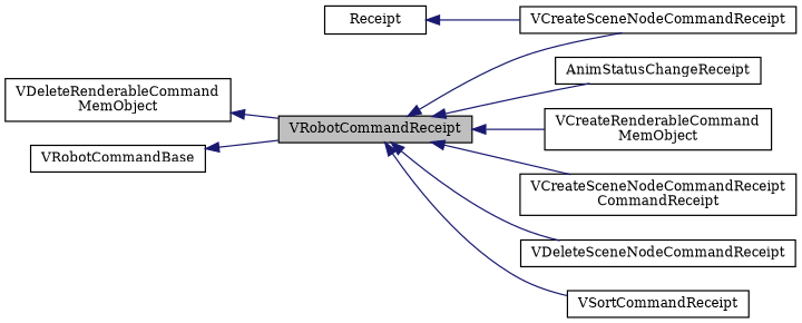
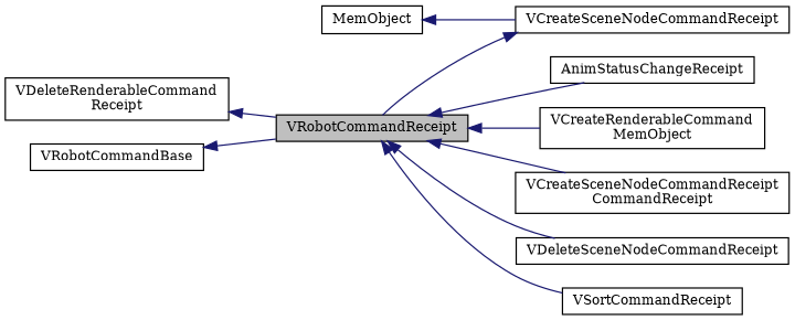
  digraph {
    fontname="DejaVu Serif"
    rankdir=LR
    node [color=black fillcolor=white fontname="DejaVu Serif" fontsize=10 shape=record style=filled]
    edge [color=midnightblue dir=back fontname="DejaVu Serif" fontsize=10 labelfontname=Helvetica labelfontsize=10 style=solid]
    n1 [fillcolor=grey75 fontcolor=black height=0.2 label=VRobotCommandReceipt width=0.4]
    n2 [height=0.2 label=AnimStatusChangeReceipt width=0.4]
    n3 [height=0.2 label="VCreateRenderableCommand\lMemObject" width=0.4]
    n4 [height=0.2 label="VCreateSceneNodeCommandReceipt\lCommandReceipt" width=0.4]
    n5 [height=0.2 label=VCreateSceneNodeCommandReceipt width=0.4]
    n6 [height=0.2 label=VDeleteSceneNodeCommandReceipt width=0.4]
    n7 [height=0.2 label=VSortCommandReceipt width=0.4]
-   n8 [height=0.2 label="VDeleteRenderableCommand\lMemObject" width=0.4]
+   n8 [height=0.2 label="VDeleteRenderableCommand\lReceipt" width=0.4]
    n9 [height=0.2 label=VRobotCommandBase width=0.4]
-   n10 [height=0.2 label=Receipt width=0.4]
+   n10 [height=0.2 label=MemObject width=0.4]
    n1 -> n2
    n1 -> n3
    n1 -> n4
-   n1 -> n5
+   n5 -> n1
    n1 -> n6
    n1 -> n7
    n8 -> n1
    n9 -> n1
    n10 -> n5
  }
